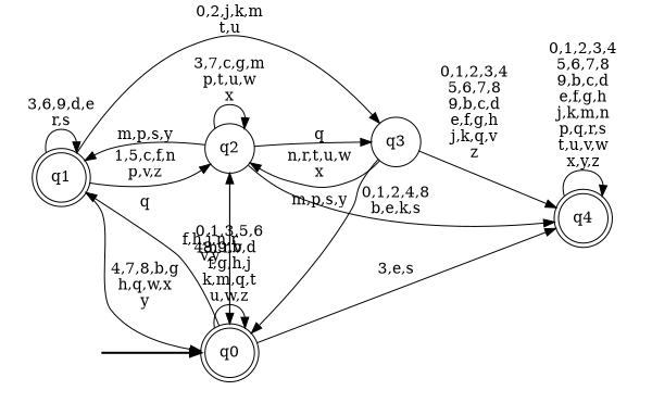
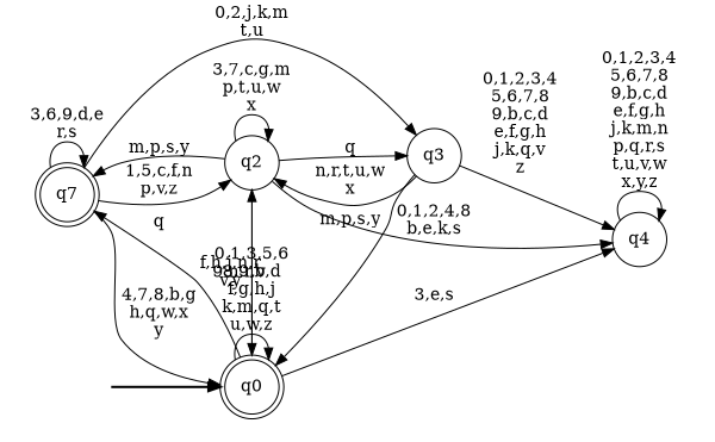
  digraph {
    rankdir=LR
    node [shape=circle style=filled color=black fillcolor=white]
    __start0 [height=0 shape=none style=invis width=0 color="" fillcolor=""]
    n2 [label=q0 shape=doublecircle style="rounded,filled"]
-   n3 [label=q1 shape=doublecircle style="rounded,filled"]
+   n3 [label=q7 shape=doublecircle style="rounded,filled"]
    n4 [label=q2]
-   n5 [label=q4 shape=doublecircle]
+   n5 [label=q4]
    n6 [label=q3]
    subgraph cluster_1 {
      nodesep=0.15
      ranksep=0.15
      style=invis
      __start0
      n2
    }
    __start0 -> n2 [penwidth=2]
    n2 -> n2 [label="0,1,3,5,6\n8,9,b,d\nf,g,h,j\nk,m,q,t\nu,w,z"]
    n2 -> n3 [label=q]
-   n2 -> n4 [label="4,n,r,v"]
+   n2 -> n4 [label="9,n,r,v"]
    n2 -> n5 [label="3,e,s"]
    n3 -> n2 [label="4,7,8,b,g\nh,q,w,x\ny"]
    n3 -> n3 [label="3,6,9,d,e\nr,s"]
    n3 -> n4 [label="1,5,c,f,n\np,v,z"]
    n3 -> n6 [label="0,2,j,k,m\nt,u"]
    n4 -> n2 [label="f,h,j,n,r\nv,y"]
    n4 -> n3 [label="m,p,s,y"]
    n4 -> n4 [label="3,7,c,g,m\np,t,u,w\nx"]
    n4 -> n5 [label="0,1,2,4,8\nb,e,k,s"]
    n4 -> n6 [label=q]
    n5 -> n5 [label="0,1,2,3,4\n5,6,7,8\n9,b,c,d\ne,f,g,h\nj,k,m,n\np,q,r,s\nt,u,v,w\nx,y,z"]
    n6 -> n2 [label="m,p,s,y"]
    n6 -> n4 [label="n,r,t,u,w\nx"]
    n6 -> n5 [label="0,1,2,3,4\n5,6,7,8\n9,b,c,d\ne,f,g,h\nj,k,q,v\nz"]
  }
